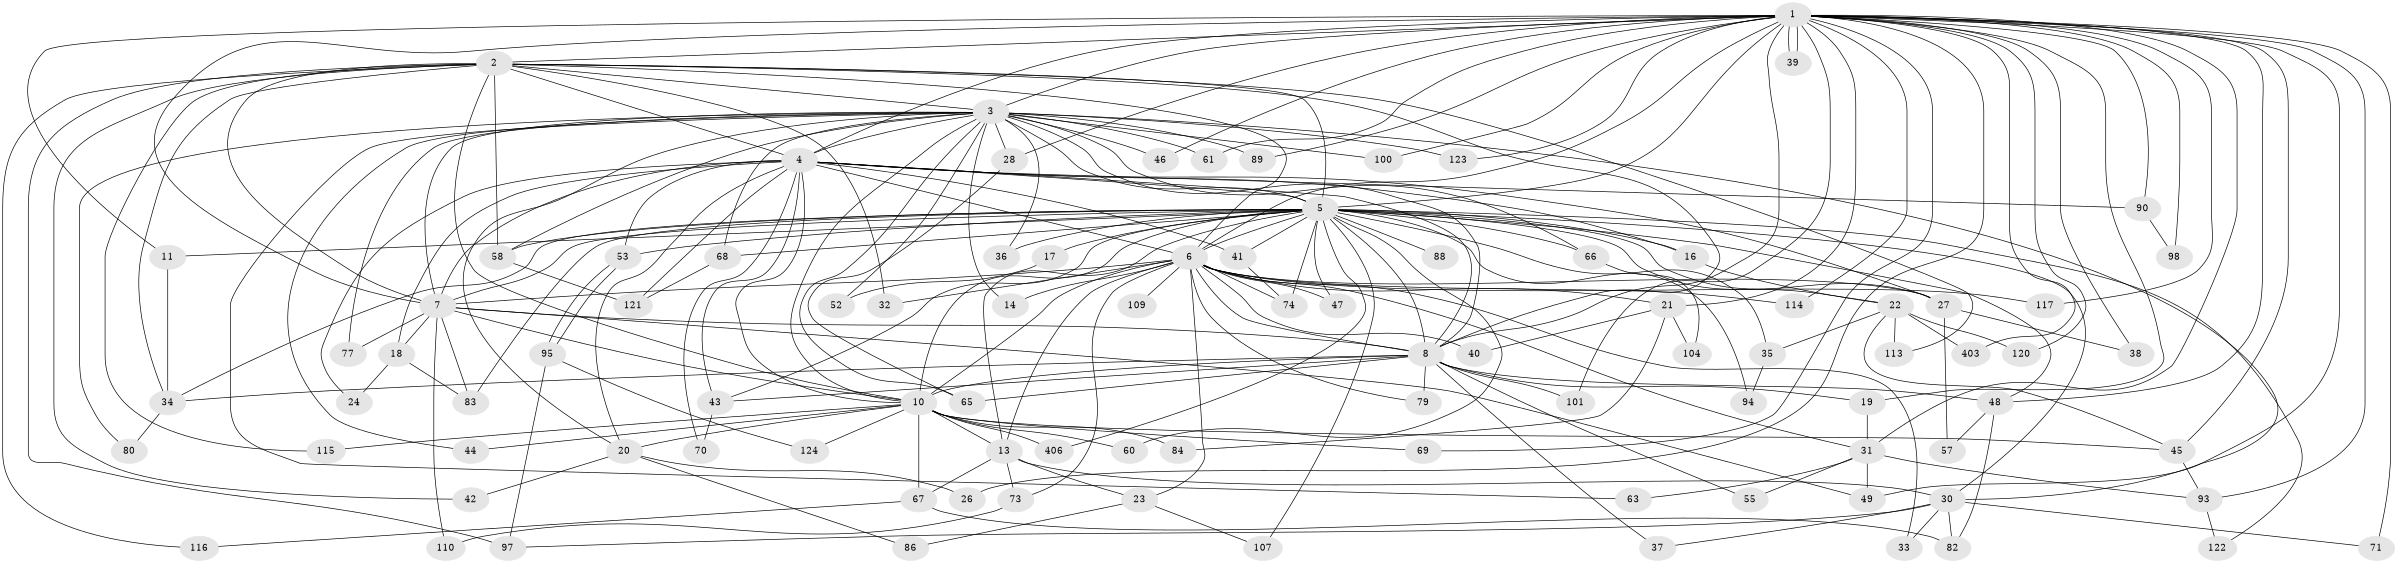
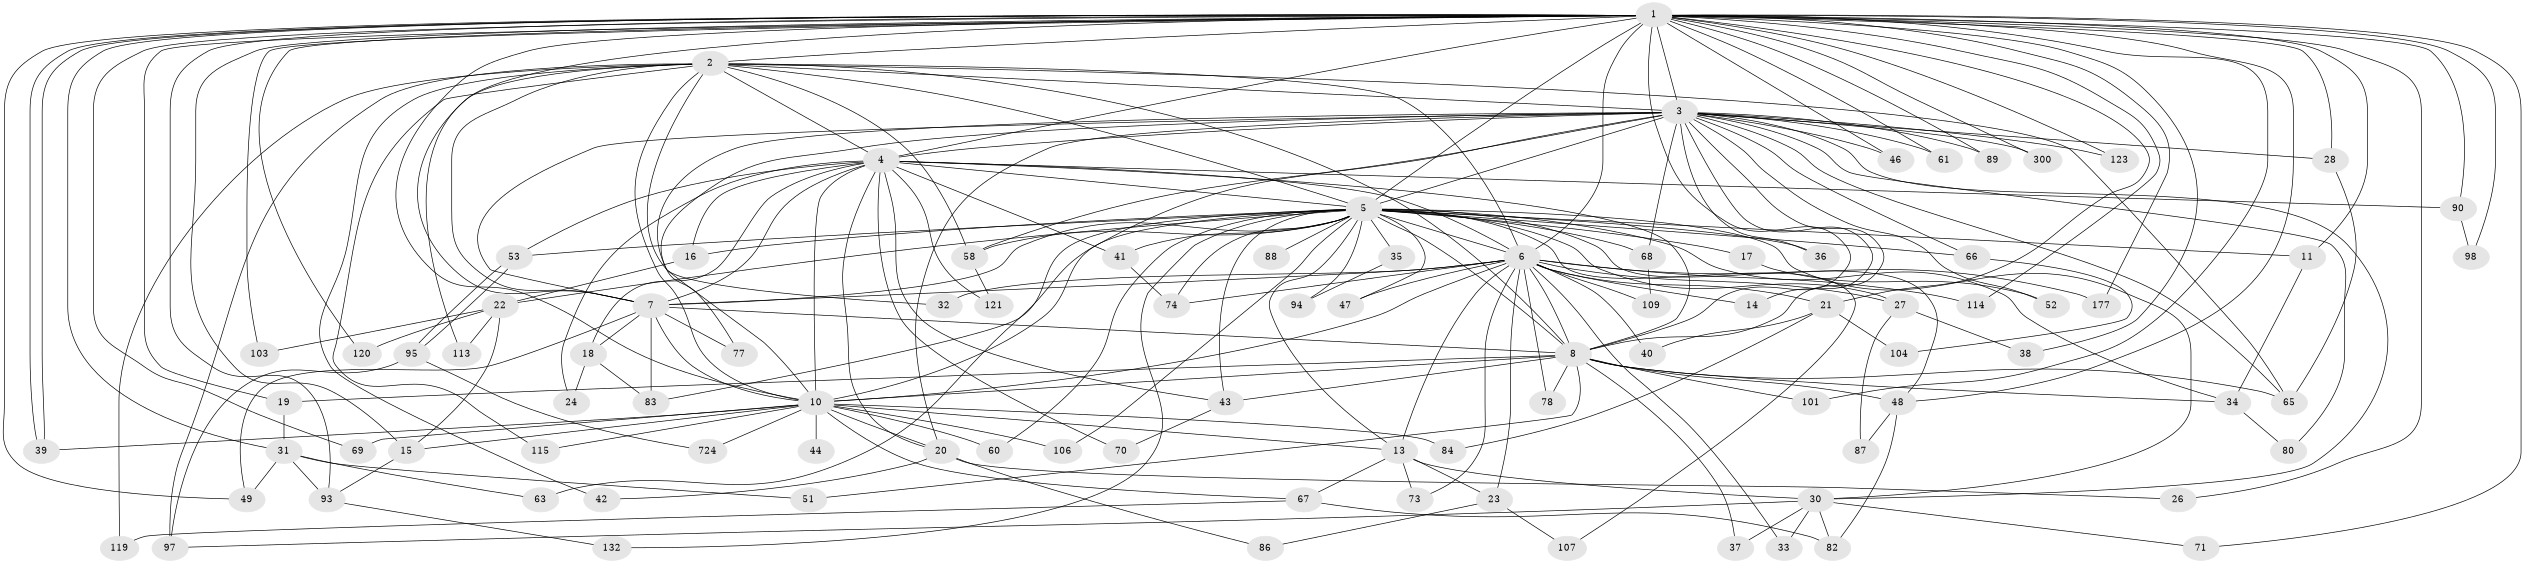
  graph {
    node [color=gray90 style=filled]
    1 [super="+78"]
    2 [super="+57"]
    3 [super="+12"]
    4 [super="+81"]
    5 [super="+9"]
    6 [super="+59"]
    7 [super="+64"]
    8 [super="+76"]
    10 [super="+62"]
    11
    19
    21 [super="+25"]
    26
    28 [super="+85"]
    31 [super="+72"]
    38
    39
-   45 [super="+50"]
+   45 [super="+50" label=15]
    46
    48 [super="+105"]
    49 [super="+51"]
    61
    69 [super="+96"]
    71
    89
    90
    93 [super="+99"]
    98
-   100
+   100 [label=300]
    101
-   103 [label=403]
+   103
    114
-   117
+   117 [label=177]
    120
    123
    32
    42
    58 [super="+102"]
    65
    97
    113
    115
-   116
+   116 [label=119]
    14
    20 [super="+29"]
    30 [super="+56"]
    36
    44
    52
    63
    66
    68
    77
    80
    16
    18
    24
    27 [super="+91"]
    41
    43 [super="+111"]
    53
    70
    121
    13 [super="+15"]
    17
    22 [super="+54"]
    34 [super="+92"]
    35
    47
    60
    74 [super="+119"]
    83 [super="+118"]
    88
    94
-   106 [label=406]
+   106
    107
-   122
+   122 [label=132]
    23
    33
    40
    73
-   79
+   79 [label=78]
    109
-   110
    37
-   55
+   55 [label=51]
    67 [super="+75"]
    84
-   124
+   124 [label=724]
    104
-   87 [label=57]
+   87
    82 [super="+112"]
    86
    95 [super="+108"]
    1 -- 2
    1 -- 3 [weight=2]
    1 -- 4
    1 -- 5 [weight=3]
    1 -- 6
    1 -- 7
    1 -- 8
+   1 -- 10
    1 -- 11
    1 -- 19
    1 -- 21
    1 -- 26
    1 -- 28
    1 -- 31
    1 -- 38
    1 -- 39
    1 -- 39
    1 -- 45
    1 -- 46
    1 -- 48
    1 -- 49
    1 -- 61
    1 -- 69
    1 -- 71
    1 -- 89
    1 -- 90
    1 -- 93
    1 -- 98
    1 -- 100
    1 -- 101
    1 -- 103
    1 -- 114
    1 -- 117
    1 -- 120
    1 -- 123
    2 -- 3
    2 -- 4
    2 -- 5 [weight=2]
    2 -- 6
    2 -- 7 [weight=2]
    2 -- 8
    2 -- 10
    2 -- 32
    2 -- 42
    2 -- 58
-   2 -- 34
+   2 -- 65
    2 -- 97
    2 -- 113
    2 -- 115
    2 -- 116
    3 -- 4
    3 -- 5 [weight=2]
    3 -- 7
    3 -- 8
    3 -- 10
    3 -- 28
    3 -- 46
    3 -- 61
    3 -- 89
    3 -- 100
    3 -- 123
    3 -- 58
    3 -- 65
    3 -- 14
    3 -- 20
    3 -- 30
    3 -- 36
-   3 -- 44
    3 -- 52
    3 -- 63
    3 -- 66
    3 -- 68
    3 -- 77
    3 -- 80
    4 -- 5 [weight=2]
    4 -- 6
    4 -- 7
    4 -- 8
    4 -- 10 [weight=2]
    4 -- 90
    4 -- 20
    4 -- 16
    4 -- 18
    4 -- 24
-   4 -- 27
    4 -- 41
    4 -- 43
    4 -- 53
    4 -- 70
    4 -- 121
    5 -- 6 [weight=2]
    5 -- 7 [weight=3]
    5 -- 8 [weight=2]
    5 -- 10 [weight=2]
    5 -- 11
    5 -- 48
    5 -- 58
    5 -- 30
    5 -- 36
    5 -- 66
    5 -- 68
    5 -- 16
    5 -- 27
    5 -- 41
    5 -- 43
    5 -- 53
    5 -- 13
    5 -- 17 [weight=2]
    5 -- 22 [weight=2]
    5 -- 34
    5 -- 35
    5 -- 47
    5 -- 60
    5 -- 74
    5 -- 83
    5 -- 88 [weight=2]
    5 -- 94
    5 -- 106
    5 -- 107
    5 -- 122
    6 -- 7
    6 -- 8
    6 -- 10
    6 -- 21 [weight=2]
-   6 -- 31
    6 -- 114
    6 -- 117
    6 -- 32
    6 -- 14
    6 -- 27
    6 -- 13
    6 -- 47
    6 -- 74
    6 -- 23
    6 -- 33
    6 -- 40
    6 -- 73
    6 -- 79
    6 -- 109
    7 -- 8
    7 -- 10
    7 -- 49
    7 -- 77
    7 -- 18
    7 -- 83
-   7 -- 110
    8 -- 10
    8 -- 19
    8 -- 48
    8 -- 101
    8 -- 65
    8 -- 43
    8 -- 34
    8 -- 79
    8 -- 37
    8 -- 55
+   10 -- 39
    10 -- 45
    10 -- 69 [weight=2]
    10 -- 115
    10 -- 20
    10 -- 44
    10 -- 13
    10 -- 60
    10 -- 106
    10 -- 67
    10 -- 84
    10 -- 124
    11 -- 34
    19 -- 31
    21 -- 40
    21 -- 84
    21 -- 104
    28 -- 65
    31 -- 49
    31 -- 93
    31 -- 63
    31 -- 55
    45 -- 93
    48 -- 87
    48 -- 82
    90 -- 98
    93 -- 122
    58 -- 121
    20 -- 26
    20 -- 42
    20 -- 86
    30 -- 71
    30 -- 97
    30 -- 33
    30 -- 37
    30 -- 82
    66 -- 104
-   68 -- 121
+   68 -- 109
    16 -- 22
    18 -- 24
    18 -- 83
    27 -- 38
    27 -- 87
    41 -- 74
    43 -- 70
    53 -- 95
    53 -- 95
    13 -- 30
    13 -- 23
    13 -- 73
    13 -- 67
    17 -- 52
    22 -- 45
    22 -- 103
    22 -- 120
    22 -- 113
-   22 -- 35
    34 -- 80
    35 -- 94
    23 -- 107
    23 -- 86
-   73 -- 110
    67 -- 116
    67 -- 82
    95 -- 97
    95 -- 124
  }
